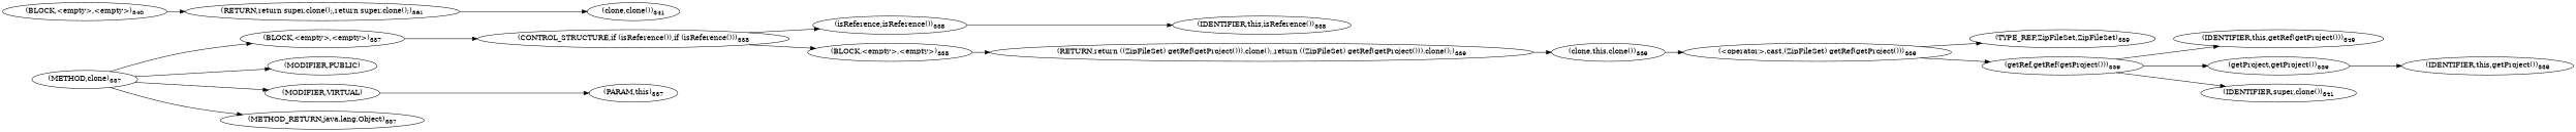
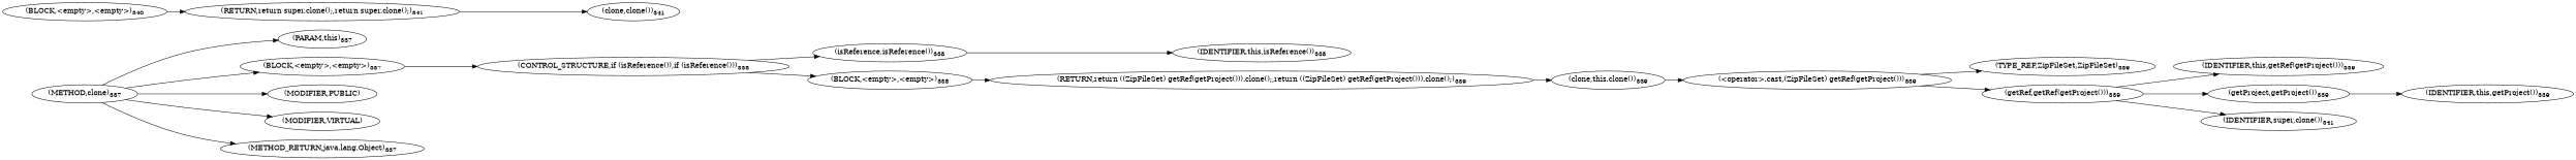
  digraph {
    rankdir=LR
    n1 [label=<(METHOD,clone)<SUB>337</SUB>>]
    n2 [label=<(PARAM,this)<SUB>337</SUB>>]
    n3 [label=<(BLOCK,&lt;empty&gt;,&lt;empty&gt;)<SUB>337</SUB>>]
    n4 [label=<(MODIFIER,PUBLIC)>]
    n5 [label=<(MODIFIER,VIRTUAL)>]
    n6 [label=<(METHOD_RETURN,java.lang.Object)<SUB>337</SUB>>]
    n7 [label=<(CONTROL_STRUCTURE,if (isReference()),if (isReference()))<SUB>338</SUB>>]
    n8 [label=<(isReference,isReference())<SUB>338</SUB>>]
    n9 [label=<(BLOCK,&lt;empty&gt;,&lt;empty&gt;)<SUB>338</SUB>>]
    n10 [label=<(IDENTIFIER,this,isReference())<SUB>338</SUB>>]
    n11 [label=<(RETURN,return ((ZipFileSet) getRef(getProject())).clone();,return ((ZipFileSet) getRef(getProject())).clone();)<SUB>339</SUB>>]
    n12 [label=<(clone,this.clone())<SUB>339</SUB>>]
    n13 [label=<(&lt;operator&gt;.cast,(ZipFileSet) getRef(getProject()))<SUB>339</SUB>>]
    n14 [label=<(TYPE_REF,ZipFileSet,ZipFileSet)<SUB>339</SUB>>]
    n15 [label=<(getRef,getRef(getProject()))<SUB>339</SUB>>]
-   n16 [label=<(IDENTIFIER,this,getRef(getProject()))<SUB>349</SUB>>]
+   n16 [label=<(IDENTIFIER,this,getRef(getProject()))<SUB>339</SUB>>]
    n17 [label=<(getProject,getProject())<SUB>339</SUB>>]
    n18 [label=<(IDENTIFIER,super,clone())<SUB>341</SUB>>]
    n19 [label=<(IDENTIFIER,this,getProject())<SUB>339</SUB>>]
    n20 [label=<(BLOCK,&lt;empty&gt;,&lt;empty&gt;)<SUB>340</SUB>>]
-   n21 [label=<(RETURN,return super.clone();,return super.clone();)<SUB>361</SUB>>]
+   n21 [label=<(RETURN,return super.clone();,return super.clone();)<SUB>341</SUB>>]
    n22 [label=<(clone,clone())<SUB>341</SUB>>]
-   n5 -> n2
+   n1 -> n2
    n1 -> n3
    n1 -> n4
    n1 -> n5
    n1 -> n6
    n3 -> n7
    n7 -> n8
    n7 -> n9
    n8 -> n10
    n9 -> n11
    n11 -> n12
    n12 -> n13
    n13 -> n14
    n13 -> n15
    n15 -> n16
    n15 -> n17
    n15 -> n18
    n17 -> n19
    n20 -> n21
    n21 -> n22
  }
